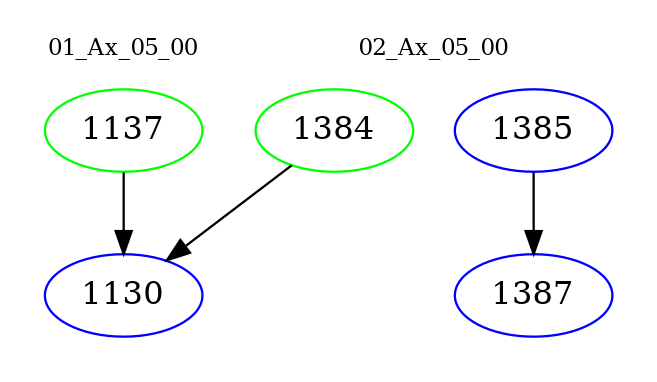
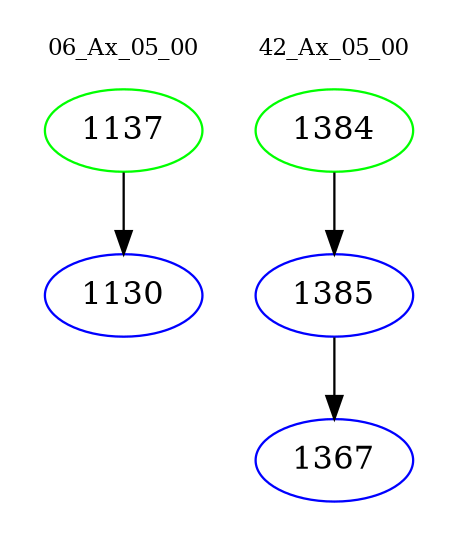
  digraph {
    node [color=blue]
    edge [color=black]
    n1 [color=green label=1137]
    n2 [label=1130]
    n3 [color=green label=1384]
    n4 [label=1385]
-   n5 [label=1387]
+   n5 [label=1367]
    subgraph cluster_1 {
      color=white
      fontsize=10
-     label="01_Ax_05_00"
+     label="06_Ax_05_00"
      n1
      n2
    }
    subgraph cluster_2 {
      color=white
      fontsize=10
-     label="02_Ax_05_00"
+     label="42_Ax_05_00"
      n3
      n4
      n5
    }
    n1 -> n2
-   n3 -> n2
+   n3 -> n4
    n4 -> n5
  }
